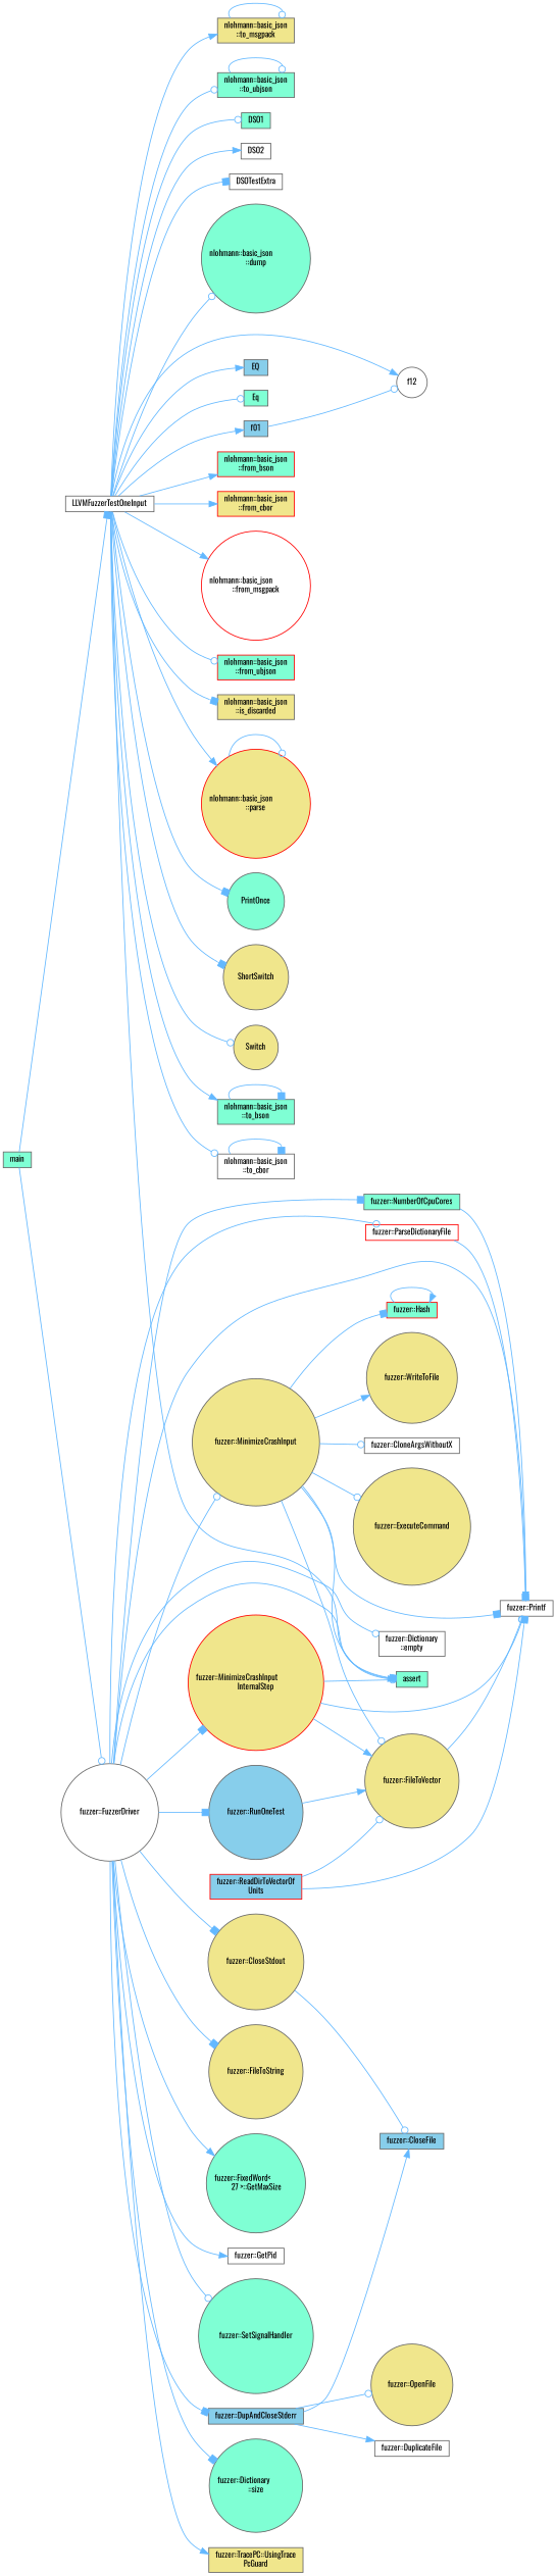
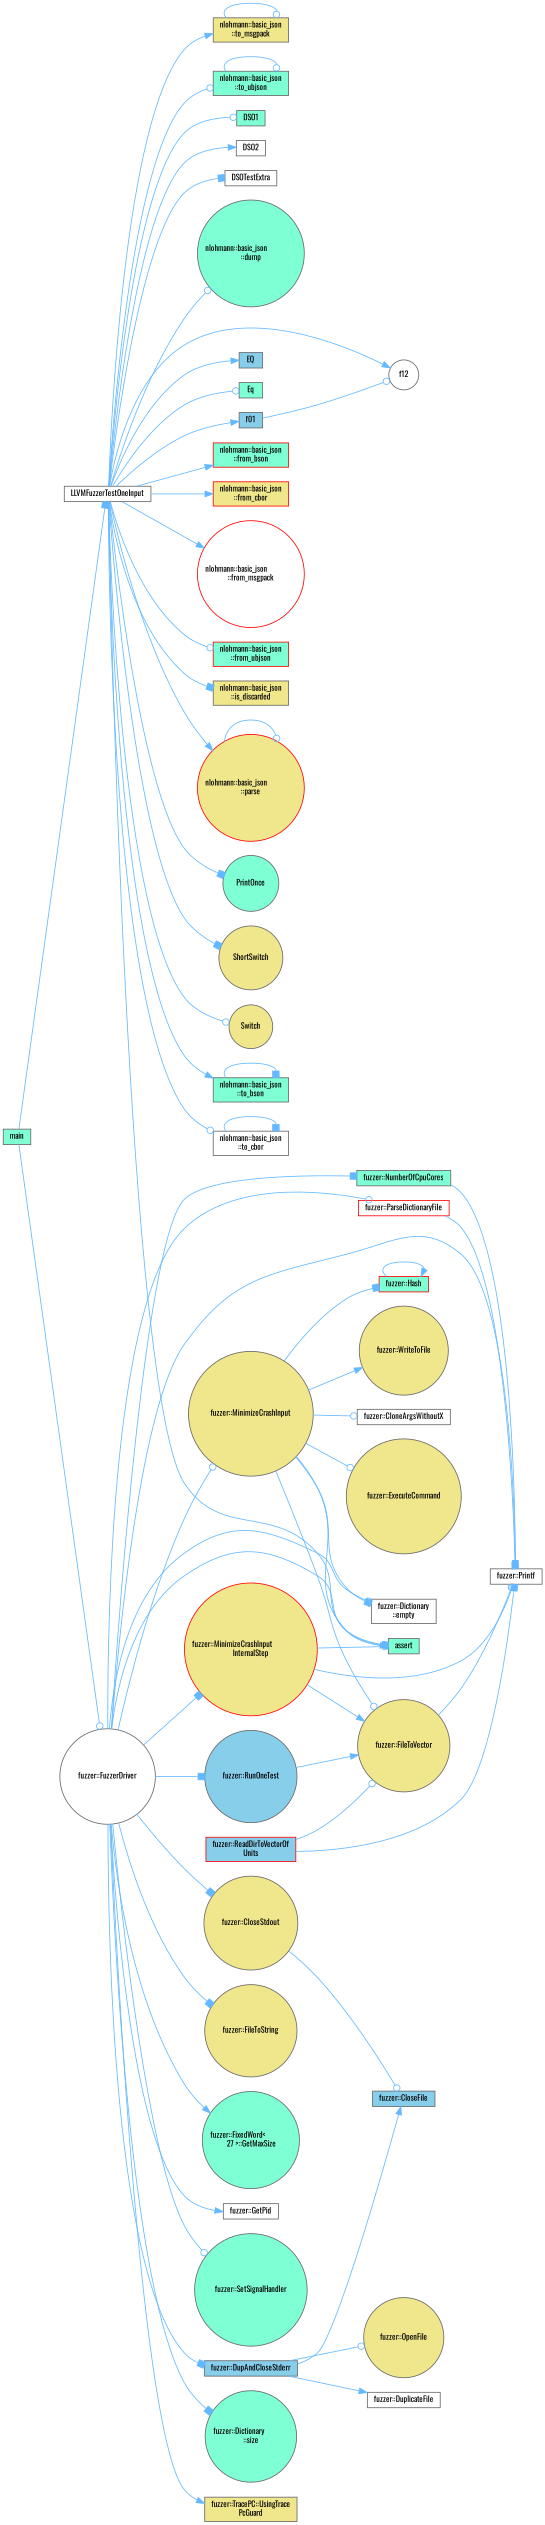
  digraph {
    fontname=Oswald
    rankdir=LR
    node [color=grey40 fillcolor=aquamarine fontname=Oswald fontsize=10 shape=box style=filled]
    edge [arrowhead=odot color=steelblue1 fontname=Oswald fontsize=10 labelfontname=Helvetica labelfontsize=10 style=solid]
    n1 [color=gray40 fontcolor=black height=0.2 label=main width=0.4]
    n2 [fillcolor=white height=0.2 label="fuzzer::FuzzerDriver" shape=circle width=0.4]
    n3 [fillcolor=white height=0.2 label=LLVMFuzzerTestOneInput width=0.4]
    n4 [height=0.2 label=assert width=0.4]
    n5 [fillcolor=khaki height=0.2 label="fuzzer::CloseStdout" shape=circle width=0.4]
    n6 [fillcolor=skyblue height=0.2 label="fuzzer::DupAndCloseStderr" width=0.4]
    n7 [fillcolor=white height=0.2 label="fuzzer::Dictionary\l::empty" width=0.4]
    n8 [fillcolor=khaki height=0.2 label="fuzzer::FileToString" shape=circle width=0.4]
    n9 [height=0.2 label="fuzzer::FixedWord\<\l 27 \>::GetMaxSize" shape=circle width=0.4]
    n10 [fillcolor=white height=0.2 label="fuzzer::GetPid" width=0.4]
    n11 [fillcolor=khaki height=0.2 label="fuzzer::MinimizeCrashInput" shape=circle width=0.4]
    n12 [fillcolor=white height=0.2 label="fuzzer::Printf" width=0.4]
    n13 [color=red fillcolor=khaki height=0.2 label="fuzzer::MinimizeCrashInput\lInternalStep" shape=circle width=0.4]
    n14 [height=0.2 label="fuzzer::NumberOfCpuCores" width=0.4]
    n15 [color=red fillcolor=white height=0.2 label="fuzzer::ParseDictionaryFile" width=0.4]
    n16 [fillcolor=skyblue height=0.2 label="fuzzer::RunOneTest" shape=circle width=0.4]
    n17 [height=0.2 label="fuzzer::SetSignalHandler" shape=circle width=0.4]
    n18 [height=0.2 label="fuzzer::Dictionary\l::size" shape=circle width=0.4]
    n19 [fillcolor=khaki height=0.2 label="fuzzer::TracePC::UsingTrace\lPcGuard" width=0.4]
    n20 [height=0.2 label=DSO1 width=0.4]
    n21 [fillcolor=white height=0.2 label=DSO2 width=0.4]
    n22 [fillcolor=white height=0.2 label=DSOTestExtra width=0.4]
    n23 [height=0.2 label="nlohmann::basic_json\l::dump" shape=circle width=0.4]
    n24 [fillcolor=skyblue height=0.2 label=EQ width=0.4]
    n25 [height=0.2 label=Eq width=0.4]
    n26 [fillcolor=skyblue height=0.2 label=f01 width=0.4]
    n27 [fillcolor=white height=0.2 label=f12 shape=circle width=0.4]
    n28 [color=red height=0.2 label="nlohmann::basic_json\l::from_bson" width=0.4]
    n29 [color=red fillcolor=khaki height=0.2 label="nlohmann::basic_json\l::from_cbor" width=0.4]
    n30 [color=red fillcolor=white height=0.2 label="nlohmann::basic_json\l::from_msgpack" shape=circle width=0.4]
    n31 [color=red height=0.2 label="nlohmann::basic_json\l::from_ubjson" width=0.4]
    n32 [fillcolor=khaki height=0.2 label="nlohmann::basic_json\l::is_discarded" width=0.4]
    n33 [color=red fillcolor=khaki height=0.2 label="nlohmann::basic_json\l::parse" shape=circle width=0.4]
    n34 [height=0.2 label=PrintOnce shape=circle width=0.4]
    n35 [fillcolor=khaki height=0.2 label=ShortSwitch shape=circle width=0.4]
    n36 [fillcolor=khaki height=0.2 label=Switch shape=circle width=0.4]
    n37 [height=0.2 label="nlohmann::basic_json\l::to_bson" width=0.4]
    n38 [fillcolor=white height=0.2 label="nlohmann::basic_json\l::to_cbor" width=0.4]
    n39 [fillcolor=khaki height=0.2 label="nlohmann::basic_json\l::to_msgpack" width=0.4]
    n40 [height=0.2 label="nlohmann::basic_json\l::to_ubjson" width=0.4]
    n41 [fillcolor=skyblue height=0.2 label="fuzzer::CloseFile" width=0.4]
    n42 [fillcolor=white height=0.2 label="fuzzer::DuplicateFile" width=0.4]
    n43 [fillcolor=khaki height=0.2 label="fuzzer::OpenFile" shape=circle width=0.4]
    n44 [fillcolor=white height=0.2 label="fuzzer::CloneArgsWithoutX" width=0.4]
    n45 [fillcolor=khaki height=0.2 label="fuzzer::ExecuteCommand" shape=circle width=0.4]
    n46 [fillcolor=khaki height=0.2 label="fuzzer::FileToVector" shape=circle width=0.4]
    n47 [color=red height=0.2 label="fuzzer::Hash" width=0.4]
    n48 [fillcolor=khaki height=0.2 label="fuzzer::WriteToFile" shape=circle width=0.4]
    n49 [color=red fillcolor=skyblue height=0.2 label="fuzzer::ReadDirToVectorOf\lUnits" width=0.4]
    n1 -> n2
    n1 -> n3 [arrowhead=box]
    n2 -> n4 [arrowhead=box]
    n2 -> n5 [arrowhead=box]
    n2 -> n6 [arrowhead=box]
    n2 -> n7
    n2 -> n8 [arrowhead=box]
    n2 -> n9 [arrowhead=normal]
    n2 -> n10 [arrowhead=normal]
    n2 -> n11
    n2 -> n12 [arrowhead=normal]
    n2 -> n13 [arrowhead=box]
    n2 -> n14 [arrowhead=box]
    n2 -> n15
    n2 -> n16 [arrowhead=box]
    n2 -> n17
    n2 -> n18 [arrowhead=box]
    n2 -> n19 [arrowhead=normal]
    n3 -> n4
    n3 -> n20
    n3 -> n21 [arrowhead=normal]
    n3 -> n22 [arrowhead=box]
    n3 -> n23
    n3 -> n24 [arrowhead=normal]
    n3 -> n25
    n3 -> n26 [arrowhead=normal]
    n3 -> n27 [arrowhead=normal]
    n3 -> n28 [arrowhead=normal]
    n3 -> n29 [arrowhead=normal]
    n3 -> n30 [arrowhead=normal]
    n3 -> n31
    n3 -> n32 [arrowhead=box]
    n3 -> n33 [arrowhead=normal]
    n3 -> n34 [arrowhead=box]
    n3 -> n35 [arrowhead=box]
    n3 -> n36
    n3 -> n37 [arrowhead=normal]
    n3 -> n38
    n3 -> n39 [arrowhead=normal]
    n3 -> n40
    n5 -> n41
    n6 -> n41 [arrowhead=normal]
    n6 -> n42 [arrowhead=normal]
    n6 -> n43
    n11 -> n4 [arrowhead=normal]
-   n11 -> n12 [arrowhead=box]
+   n11 -> n7 [arrowhead=box]
    n11 -> n44
    n11 -> n45
    n11 -> n46
    n11 -> n47 [arrowhead=box]
    n11 -> n48 [arrowhead=normal]
    n13 -> n4
    n13 -> n12
    n13 -> n46 [arrowhead=normal]
    n14 -> n12 [arrowhead=normal]
    n15 -> n12 [arrowhead=box]
    n16 -> n46 [arrowhead=normal]
    n26 -> n27
    n33 -> n33
    n37 -> n37 [arrowhead=box]
    n38 -> n38 [arrowhead=box]
    n39 -> n39
    n40 -> n40
    n46 -> n12
    n47 -> n47 [arrowhead=normal]
    n49 -> n12 [arrowhead=box]
    n49 -> n46
  }
